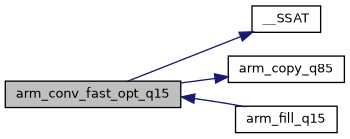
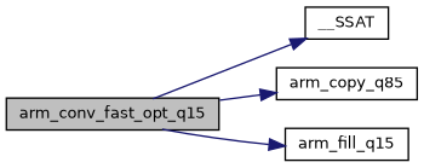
  digraph {
    rankdir=LR
    node [color=black fillcolor=white fontname=Helvetica fontsize=10 shape=record style=filled]
    edge [color=midnightblue fontname=Helvetica fontsize=10 labelfontname=Helvetica labelfontsize=10 style=solid]
    n1 [fillcolor=grey75 fontcolor=black height=0.2 label=arm_conv_fast_opt_q15 width=0.4]
    n2 [height=0.2 label=__SSAT width=0.4]
    n3 [height=0.2 label=arm_copy_q85 width=0.4]
    n4 [height=0.2 label=arm_fill_q15 width=0.4]
    n1 -> n2
    n1 -> n3
-   n4 -> n1
+   n1 -> n4
  }
